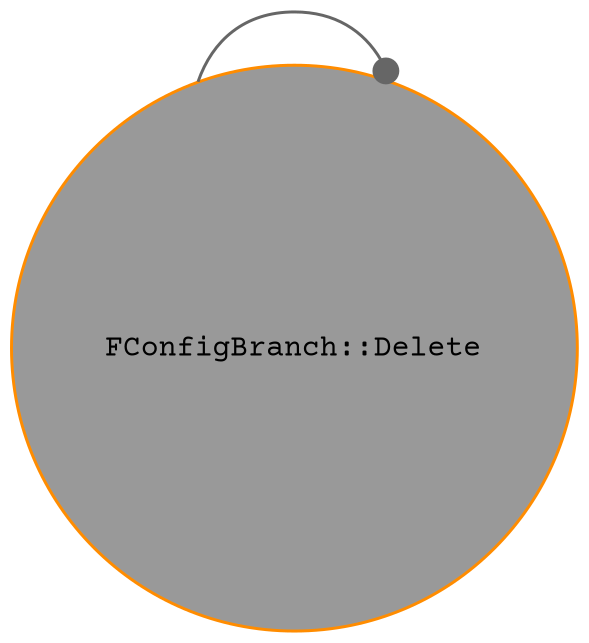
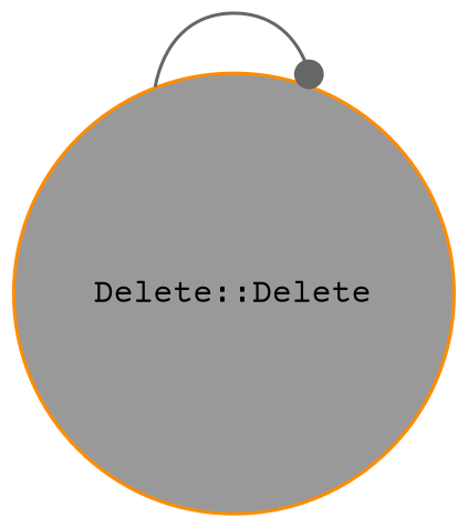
  digraph {
    rankdir=LR
    fontname="Courier Prime"
-   n1 [color=darkorange fillcolor=grey60 fontcolor=black fontname="Courier Prime" fontsize=10 height=0.2 label="FConfigBranch::Delete" shape=circle style=filled width=0.4]
+   n1 [color=darkorange fillcolor=grey60 fontcolor=black fontname="Courier Prime" fontsize=10 height=0.2 label="Delete::Delete" shape=circle style=filled width=0.4]
    n1 -> n1 [color=gray40 fontname="Courier Prime" fontsize=10 labelfontname=Helvetica labelfontsize=10 style=solid arrowhead=dot]
  }
